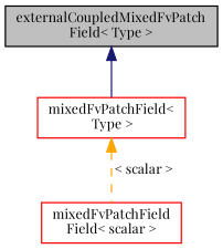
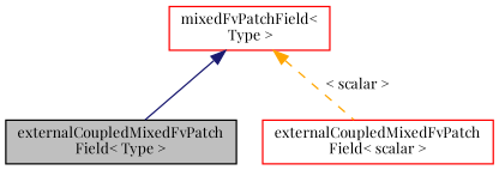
  digraph {
    fontname="Playfair Display"
    node [color=red fontname="Playfair Display" fontsize=10 shape=record]
    edge [dir=back fontname="Playfair Display" fontsize=10 labelfontname=FreeSans labelfontsize=10]
    n1 [color=black fillcolor=grey75 fontcolor=black height=0.2 label="externalCoupledMixedFvPatch\lField\< Type \>" style=filled width=0.4]
-   n2 [height=0.2 label="mixedFvPatchField\lField\< scalar \>" width=0.4]
+   n2 [height=0.2 label="externalCoupledMixedFvPatch\lField\< scalar \>" width=0.4]
    n3 [height=0.2 label="mixedFvPatchField\<\l Type \>" width=0.4]
-   n1 -> n3 [color=midnightblue style=solid]
+   n3 -> n1 [color=midnightblue style=solid]
    n3 -> n2 [color=orange label=" \< scalar \>" style=dashed]
  }
